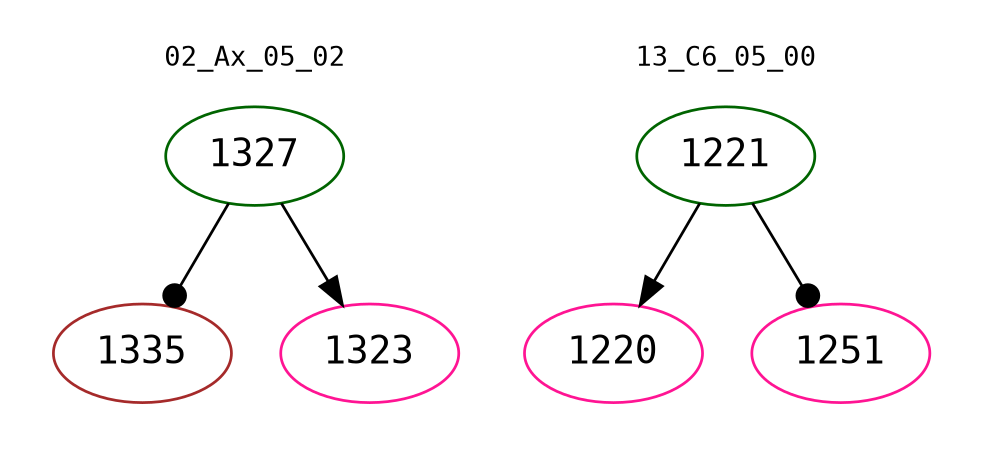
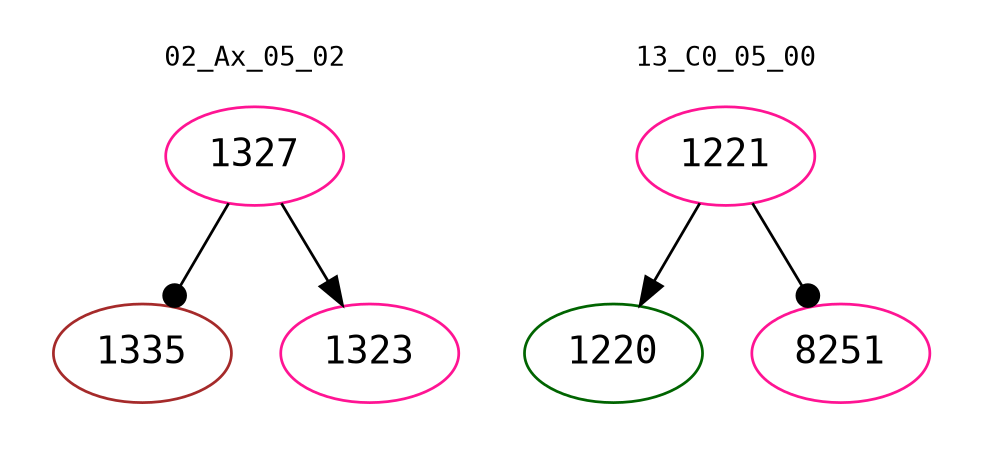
  digraph {
    fontname="DejaVu Sans Mono"
    node [color=deeppink fontname="DejaVu Sans Mono"]
    edge [arrowhead=dot color=black fontname="DejaVu Sans Mono"]
-   n1 [color=darkgreen label=1327]
+   n1 [label=1327]
    n2 [color=brown label=1335]
    n3 [label=1323]
-   n4 [color=darkgreen label=1221]
-   n5 [label=1220]
-   n6 [label=1251]
+   n4 [label=1221]
+   n5 [color=darkgreen label=1220]
+   n6 [label=8251]
    subgraph cluster_1 {
      color=white
      fontsize=10
      label="02_Ax_05_02"
      n1
      n2
      n3
    }
    subgraph cluster_2 {
      color=white
      fontsize=10
-     label="13_C6_05_00"
+     label="13_C0_05_00"
      n4
      n5
      n6
    }
    n1 -> n2
    n1 -> n3 [arrowhead=normal]
    n4 -> n5 [arrowhead=normal]
    n4 -> n6
  }
